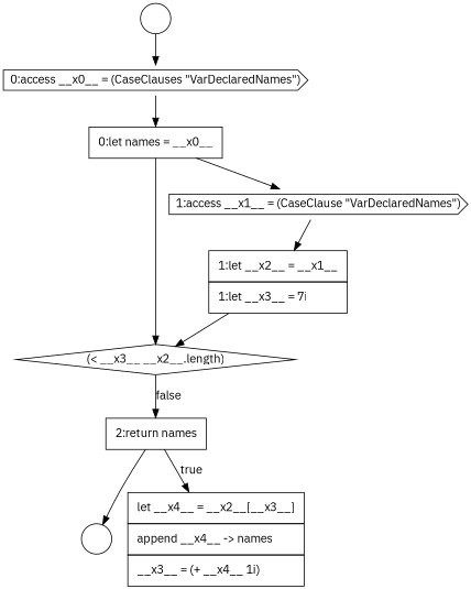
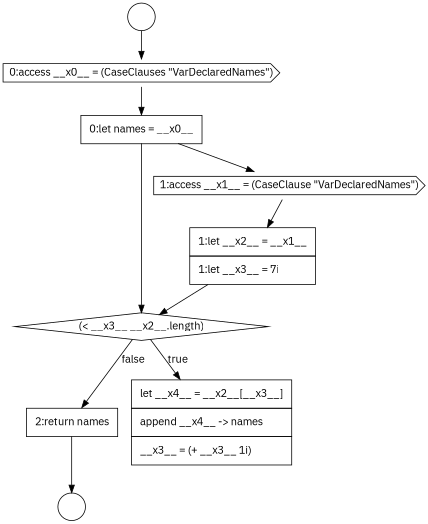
  digraph {
    fontname="IBM Plex Sans"
    node [color=black fillcolor=white fontname="IBM Plex Sans" shape=none style=filled]
    edge [color=black fontname="IBM Plex Sans"]
    n1 [label=" " shape=circle]
    n2 [label=<<font color="black">     <table border="0" cellborder="1" cellspacing="0" cellpadding="10">       <tr><td align="left">1:let __x2__ = __x1__</td></tr>       <tr><td align="left">1:let __x3__ = 7i</td></tr>     </table>   </font>> margin=0]
    n3 [label=<<font color="black">(&lt; __x3__ __x2__.length)</font>> shape=diamond]
    n4 [label=<<font color="black">     <table border="0" cellborder="1" cellspacing="0" cellpadding="10">       <tr><td align="left">2:return names</td></tr>     </table>   </font>> margin=0]
-   n5 [label=<<font color="black">     <table border="0" cellborder="1" cellspacing="0" cellpadding="10">       <tr><td align="left">let __x4__ = __x2__[__x3__]</td></tr>       <tr><td align="left">append __x4__ -&gt; names</td></tr>       <tr><td align="left">__x3__ = (+ __x4__ 1i)</td></tr>     </table>   </font>> margin=0]
+   n5 [label=<<font color="black">     <table border="0" cellborder="1" cellspacing="0" cellpadding="10">       <tr><td align="left">let __x4__ = __x2__[__x3__]</td></tr>       <tr><td align="left">append __x4__ -&gt; names</td></tr>       <tr><td align="left">__x3__ = (+ __x3__ 1i)</td></tr>     </table>   </font>> margin=0]
    n6 [label=<<font color="black">0:access __x0__ = (CaseClauses &quot;VarDeclaredNames&quot;)</font>> shape=cds]
    n7 [label=<<font color="black">     <table border="0" cellborder="1" cellspacing="0" cellpadding="10">       <tr><td align="left">0:let names = __x0__</td></tr>     </table>   </font>> margin=0]
    n8 [label=<<font color="black">1:access __x1__ = (CaseClause &quot;VarDeclaredNames&quot;)</font>> shape=cds]
    n9 [label=" " shape=circle]
    n2 -> n3
    n3 -> n4 [label=<<font color="black">false</font>>]
-   n4 -> n5 [label=<<font color="black">true</font>>]
+   n3 -> n5 [label=<<font color="black">true</font>>]
    n4 -> n1
    n6 -> n7
    n7 -> n3
    n7 -> n8
    n8 -> n2
    n9 -> n6
  }
